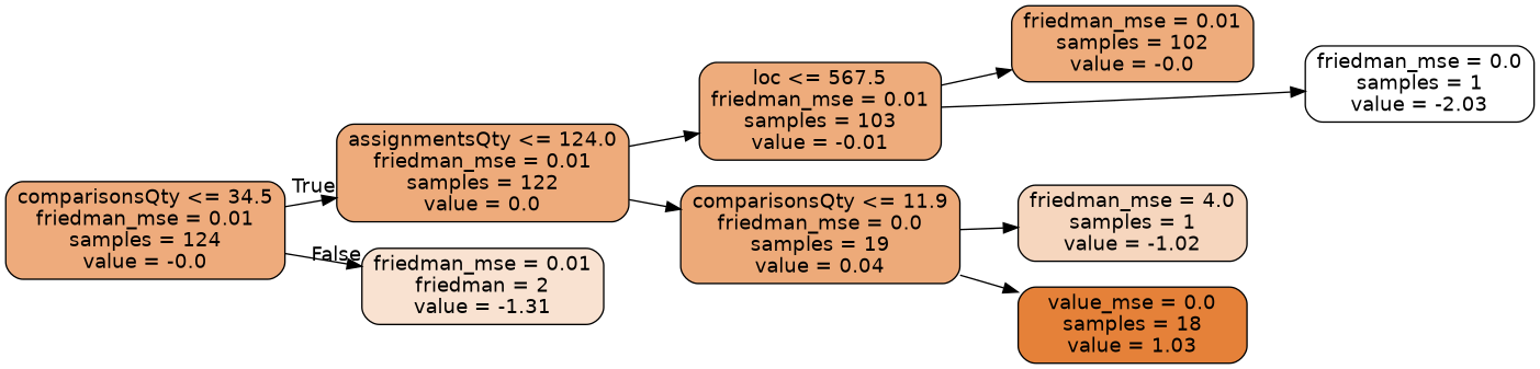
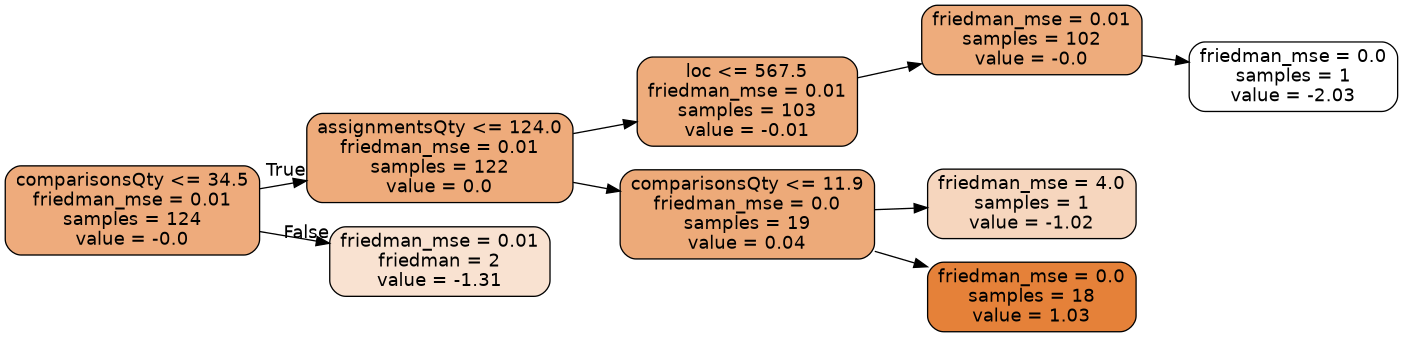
  digraph {
    rankdir=LR
    node [color=black fillcolor="#eeac7c" fontname=helvetica shape=box style="filled, rounded"]
    edge [fontname=helvetica]
    n1 [fillcolor="#eeab7c" label="comparisonsQty <= 34.5\nfriedman_mse = 0.01\nsamples = 124\nvalue = -0.0"]
    n2 [fillcolor="#eeab7b" label="assignmentsQty <= 124.0\nfriedman_mse = 0.01\nsamples = 122\nvalue = 0.0"]
    n3 [fillcolor="#f9e2d1" label="friedman_mse = 0.01\nfriedman = 2\nvalue = -1.31"]
    n4 [label="loc <= 567.5\nfriedman_mse = 0.01\nsamples = 103\nvalue = -0.01"]
    n5 [fillcolor="#edaa79" label="comparisonsQty <= 11.9\nfriedman_mse = 0.0\nsamples = 19\nvalue = 0.04"]
    n6 [label="friedman_mse = 0.01\nsamples = 102\nvalue = -0.0"]
    n7 [fillcolor="#ffffff" label="friedman_mse = 0.0\nsamples = 1\nvalue = -2.03"]
    n8 [fillcolor="#f6d6be" label="friedman_mse = 4.0\nsamples = 1\nvalue = -1.02"]
-   n9 [fillcolor="#e58139" label="value_mse = 0.0\nsamples = 18\nvalue = 1.03"]
+   n9 [fillcolor="#e58139" label="friedman_mse = 0.0\nsamples = 18\nvalue = 1.03"]
    n1 -> n2 [headlabel=True labelangle=45 labeldistance=2.5]
    n1 -> n3 [headlabel=False labelangle=-45 labeldistance=2.5]
    n2 -> n4
    n2 -> n5
    n4 -> n6
-   n4 -> n7
+   n6 -> n7
    n5 -> n8
    n5 -> n9
  }
